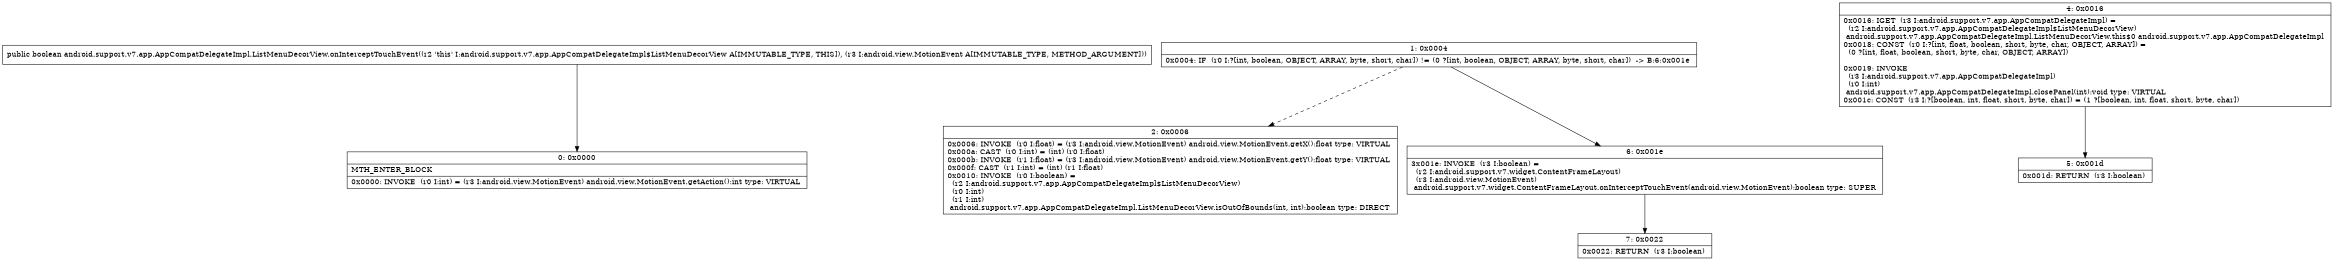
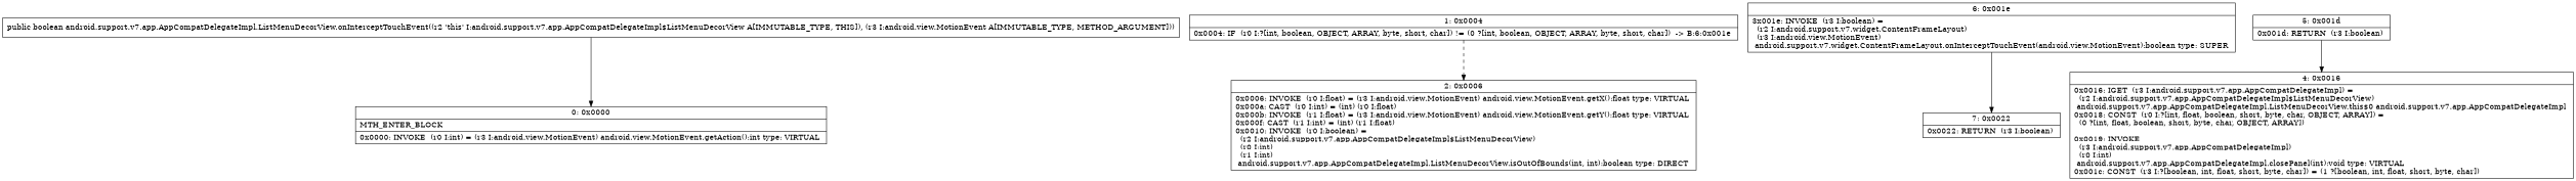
  digraph {
    node [shape=record]
    n1 [label="{0\:\ 0x0000|MTH_ENTER_BLOCK\l|0x0000: INVOKE  (r0 I:int) = (r3 I:android.view.MotionEvent) android.view.MotionEvent.getAction():int type: VIRTUAL \l}"]
    n2 [label="{1\:\ 0x0004|0x0004: IF  (r0 I:?[int, boolean, OBJECT, ARRAY, byte, short, char]) != (0 ?[int, boolean, OBJECT, ARRAY, byte, short, char])  \-\> B:6:0x001e \l}"]
    n3 [label="{2\:\ 0x0006|0x0006: INVOKE  (r0 I:float) = (r3 I:android.view.MotionEvent) android.view.MotionEvent.getX():float type: VIRTUAL \l0x000a: CAST  (r0 I:int) = (int) (r0 I:float) \l0x000b: INVOKE  (r1 I:float) = (r3 I:android.view.MotionEvent) android.view.MotionEvent.getY():float type: VIRTUAL \l0x000f: CAST  (r1 I:int) = (int) (r1 I:float) \l0x0010: INVOKE  (r0 I:boolean) = \l  (r2 I:android.support.v7.app.AppCompatDelegateImpl$ListMenuDecorView)\l  (r0 I:int)\l  (r1 I:int)\l android.support.v7.app.AppCompatDelegateImpl.ListMenuDecorView.isOutOfBounds(int, int):boolean type: DIRECT \l}"]
    n4 [label="{6\:\ 0x001e|3x001e: INVOKE  (r3 I:boolean) = \l  (r2 I:android.support.v7.widget.ContentFrameLayout)\l  (r3 I:android.view.MotionEvent)\l android.support.v7.widget.ContentFrameLayout.onInterceptTouchEvent(android.view.MotionEvent):boolean type: SUPER \l}"]
    n5 [label="{7\:\ 0x0022|0x0022: RETURN  (r3 I:boolean) \l}"]
    n6 [label="{4\:\ 0x0016|0x0016: IGET  (r3 I:android.support.v7.app.AppCompatDelegateImpl) = \l  (r2 I:android.support.v7.app.AppCompatDelegateImpl$ListMenuDecorView)\l android.support.v7.app.AppCompatDelegateImpl.ListMenuDecorView.this$0 android.support.v7.app.AppCompatDelegateImpl \l0x0018: CONST  (r0 I:?[int, float, boolean, short, byte, char, OBJECT, ARRAY]) = \l  (0 ?[int, float, boolean, short, byte, char, OBJECT, ARRAY])\l \l0x0019: INVOKE  \l  (r3 I:android.support.v7.app.AppCompatDelegateImpl)\l  (r0 I:int)\l android.support.v7.app.AppCompatDelegateImpl.closePanel(int):void type: VIRTUAL \l0x001c: CONST  (r3 I:?[boolean, int, float, short, byte, char]) = (1 ?[boolean, int, float, short, byte, char]) \l}"]
    n7 [label="{5\:\ 0x001d|0x001d: RETURN  (r3 I:boolean) \l}"]
    n8 [label="{public boolean android.support.v7.app.AppCompatDelegateImpl.ListMenuDecorView.onInterceptTouchEvent((r2 'this' I:android.support.v7.app.AppCompatDelegateImpl$ListMenuDecorView A[IMMUTABLE_TYPE, THIS]), (r3 I:android.view.MotionEvent A[IMMUTABLE_TYPE, METHOD_ARGUMENT])) }"]
    n2 -> n3 [style=dashed]
-   n2 -> n4
    n4 -> n5
-   n6 -> n7
+   n7 -> n6
    n8 -> n1
  }
